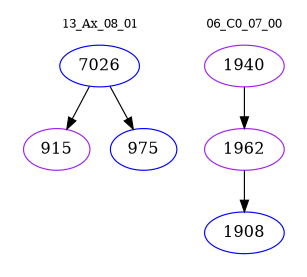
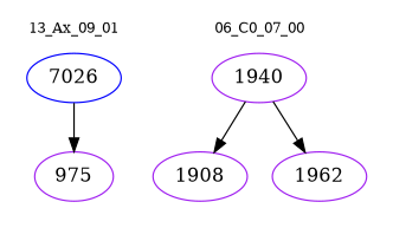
  digraph {
    node [color=purple]
    edge [color=black]
    n1 [color=blue label=7026]
-   n2 [label=915]
-   n3 [color=blue label=975]
+   n3 [label=975]
    n4 [label=1940]
-   n5 [color=blue label=1908]
+   n5 [label=1908]
    n6 [label=1962]
    subgraph cluster_1 {
      color=white
      fontsize=10
-     label="13_Ax_08_01"
+     label="13_Ax_09_01"
      n1
-     n2
      n3
    }
    subgraph cluster_2 {
      color=white
      fontsize=10
      label="06_C0_07_00"
      n4
      n5
      n6
    }
-   n1 -> n2
    n1 -> n3
-   n6 -> n5
+   n4 -> n5
    n4 -> n6
  }
